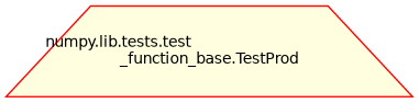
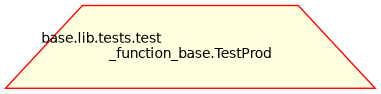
  digraph {
    rankdir=LR
-   n1 [color=red fillcolor=lightyellow fontname=Helvetica fontsize=10 height=0.2 label="numpy.lib.tests.test\l_function_base.TestProd" shape=trapezium style=filled width=0.4]
+   n1 [color=red fillcolor=lightyellow fontname=Helvetica fontsize=10 height=0.2 label="base.lib.tests.test\l_function_base.TestProd" shape=trapezium style=filled width=0.4]
  }
